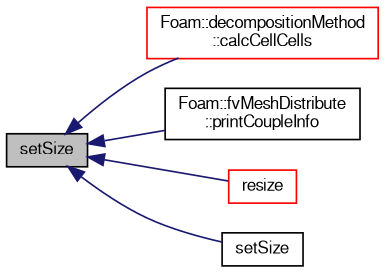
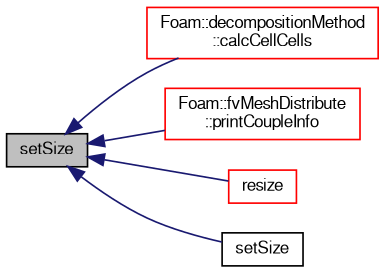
  digraph {
    rankdir=LR
    node [color=red fontname=FreeSans fontsize=10 shape=record]
    edge [color=midnightblue dir=back fontname=FreeSans fontsize=10 labelfontname=FreeSans labelfontsize=10 style=solid]
    n1 [color=black fillcolor=grey75 fontcolor=black height=0.2 label=setSize style=filled width=0.4]
    n2 [height=0.2 label="Foam::decompositionMethod\l::calcCellCells" width=0.4]
-   n3 [color=black height=0.2 label="Foam::fvMeshDistribute\l::printCoupleInfo" width=0.4]
+   n3 [height=0.2 label="Foam::fvMeshDistribute\l::printCoupleInfo" width=0.4]
    n4 [height=0.2 label=resize width=0.4]
    n5 [color=black height=0.2 label=setSize width=0.4]
    n1 -> n2
    n1 -> n3
    n1 -> n4
    n1 -> n5
  }
